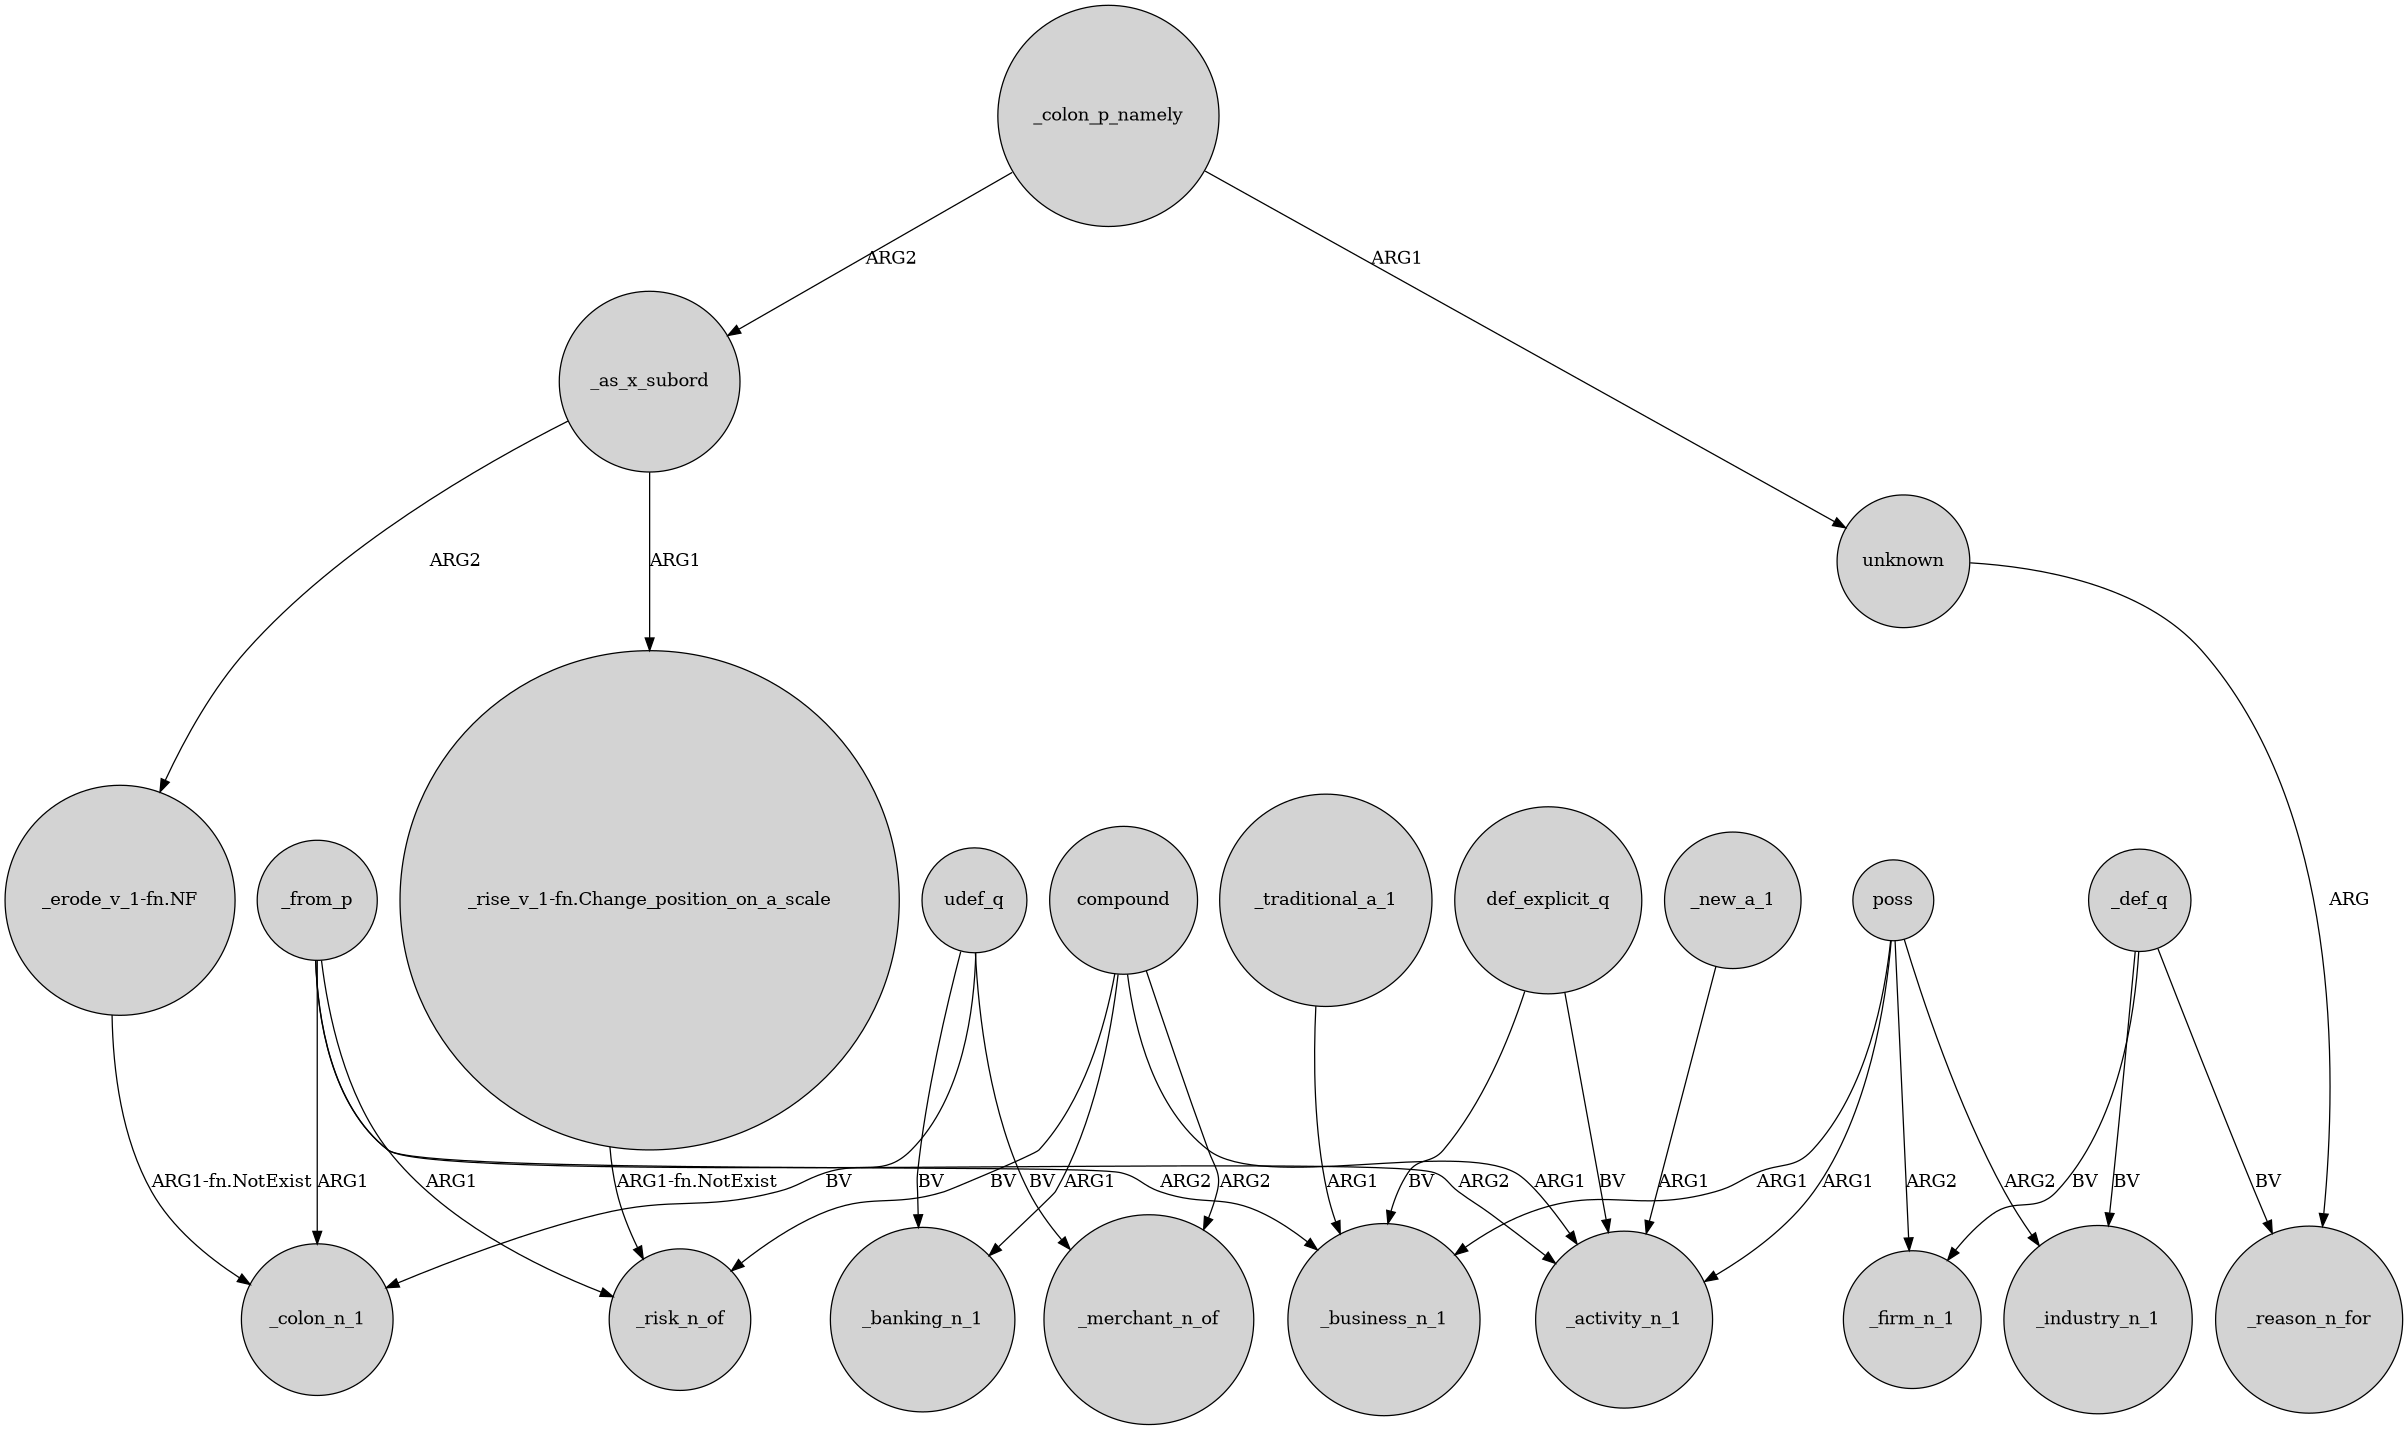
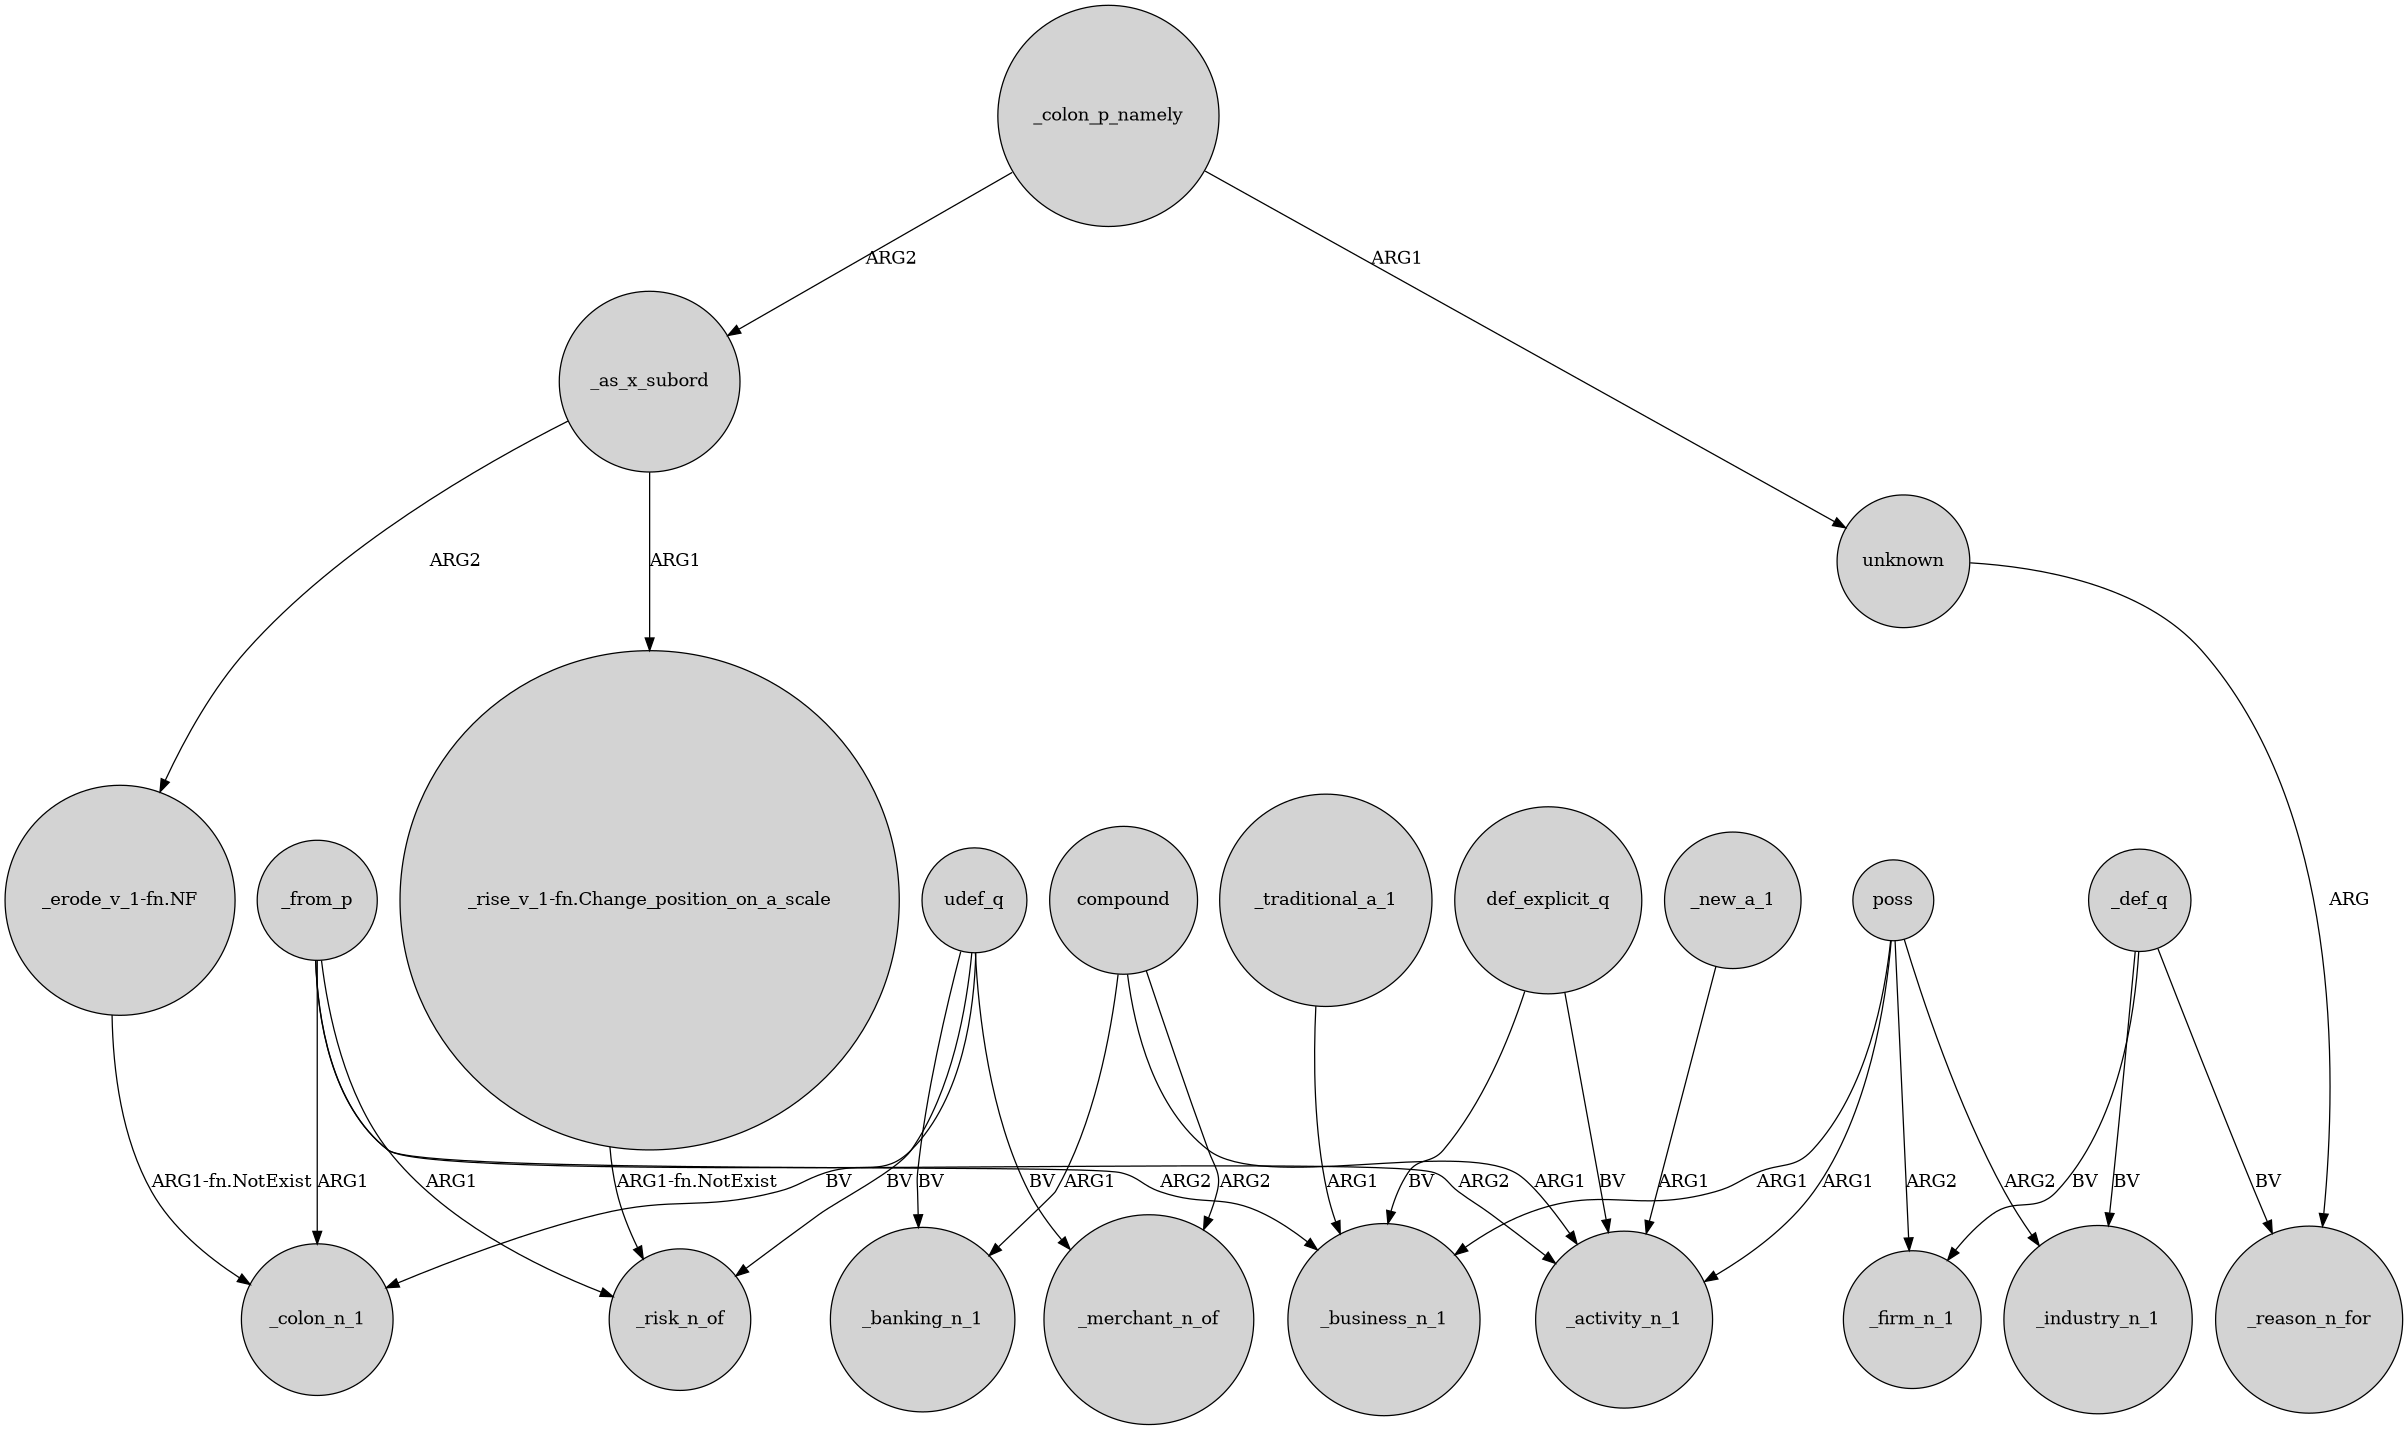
  digraph {
    node [shape=circle style=filled]
    udef_q
    _risk_n_of
    _merchant_n_of
    n4 [label=_colon_n_1]
    _banking_n_1
    "_rise_v_1-fn.Change_position_on_a_scale"
    unknown
    _reason_n_for
    _from_p
    _activity_n_1
    _business_n_1
    _as_x_subord
    "_erode_v_1-fn.NF"
    def_explicit_q
    poss
    _industry_n_1
    _firm_n_1
    n18 [label=_def_q]
    _colon_p_namely
    compound
    _traditional_a_1
    _new_a_1
-   compound -> _risk_n_of [label=BV]
+   udef_q -> _risk_n_of [label=BV]
    udef_q -> _merchant_n_of [label=BV]
    udef_q -> n4 [label=BV]
    udef_q -> _banking_n_1 [label=BV]
    "_rise_v_1-fn.Change_position_on_a_scale" -> _risk_n_of [label="ARG1-fn.NotExist"]
    unknown -> _reason_n_for [label=ARG]
    _from_p -> _risk_n_of [label=ARG1]
    _from_p -> n4 [label=ARG1]
    _from_p -> _activity_n_1 [label=ARG2]
    _from_p -> _business_n_1 [label=ARG2]
    _as_x_subord -> "_rise_v_1-fn.Change_position_on_a_scale" [label=ARG1]
    _as_x_subord -> "_erode_v_1-fn.NF" [label=ARG2]
    "_erode_v_1-fn.NF" -> n4 [label="ARG1-fn.NotExist"]
    def_explicit_q -> _activity_n_1 [label=BV]
    def_explicit_q -> _business_n_1 [label=BV]
    poss -> _activity_n_1 [label=ARG1]
    poss -> _business_n_1 [label=ARG1]
    poss -> _industry_n_1 [label=ARG2]
    poss -> _firm_n_1 [label=ARG2]
    n18 -> _reason_n_for [label=BV]
    n18 -> _industry_n_1 [label=BV]
    n18 -> _firm_n_1 [label=BV]
    _colon_p_namely -> unknown [label=ARG1]
    _colon_p_namely -> _as_x_subord [label=ARG2]
    compound -> _merchant_n_of [label=ARG2]
    compound -> _banking_n_1 [label=ARG1]
    compound -> _activity_n_1 [label=ARG1]
    _traditional_a_1 -> _business_n_1 [label=ARG1]
    _new_a_1 -> _activity_n_1 [label=ARG1]
  }
